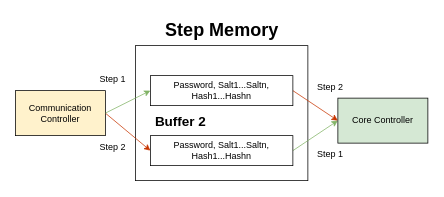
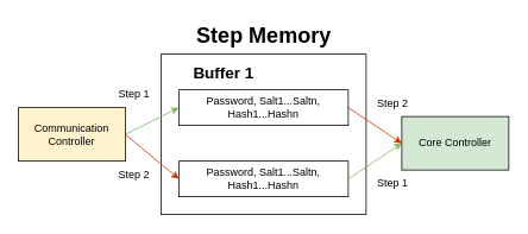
  <mxCell id="0" />
  <mxCell id="1" parent="0" />
  <mxCell id="2" value="" style="rounded=0;whiteSpace=wrap;html=1;" parent="1" vertex="1"><mxGeometry x="180" y="60" width="230" height="180" as="geometry" /></mxCell>
  <mxCell id="3" style="edgeStyle=none;rounded=0;orthogonalLoop=1;jettySize=auto;html=1;exitX=1;exitY=0.5;exitDx=0;exitDy=0;entryX=0;entryY=0.5;entryDx=0;entryDy=0;fillColor=#fa6800;strokeColor=#C73500;" parent="1" source="4" target="10" edge="1"><mxGeometry relative="1" as="geometry" /></mxCell>
  <mxCell id="4" value="Password, Salt1...Saltn, Hash1...Hashn" style="rounded=0;whiteSpace=wrap;html=1;" parent="1" vertex="1"><mxGeometry x="200" y="100" width="190" height="40" as="geometry" /></mxCell>
  <mxCell id="5" style="edgeStyle=none;rounded=0;orthogonalLoop=1;jettySize=auto;html=1;exitX=1;exitY=0.5;exitDx=0;exitDy=0;entryX=0;entryY=0.5;entryDx=0;entryDy=0;fillColor=#d5e8d4;strokeColor=#82b366;" parent="1" source="6" target="10" edge="1"><mxGeometry relative="1" as="geometry" /></mxCell>
  <mxCell id="6" value="Password, Salt1...Saltn, Hash1...Hashn" style="rounded=0;whiteSpace=wrap;html=1;" parent="1" vertex="1"><mxGeometry x="200" y="180" width="190" height="40" as="geometry" /></mxCell>
  <mxCell id="7" value="Step Memory" style="text;strokeColor=none;fillColor=none;html=1;fontSize=24;fontStyle=1;verticalAlign=middle;align=center;" parent="1" vertex="1"><mxGeometry x="245" y="20" width="100" height="40" as="geometry" /></mxCell>
- <mxCell id="9" value="&lt;font style=&quot;font-size: 18px;&quot;&gt;Buffer 2&lt;/font&gt;" style="text;strokeColor=none;fillColor=none;html=1;fontSize=24;fontStyle=1;verticalAlign=middle;align=center;" parent="1" vertex="1"><mxGeometry x="200" y="145" width="80" height="30" as="geometry" /></mxCell>
+ <mxCell id="8" value="&lt;font style=&quot;font-size: 18px;&quot;&gt;Buffer 1&lt;/font&gt;" style="text;strokeColor=none;fillColor=none;html=1;fontSize=24;fontStyle=1;verticalAlign=middle;align=center;" parent="1" vertex="1"><mxGeometry x="200" y="60" width="100" height="40" as="geometry" /></mxCell>
  <mxCell id="10" value="Core Controller" style="rounded=0;whiteSpace=wrap;html=1;fillColor=#d5e8d4;" parent="1" vertex="1"><mxGeometry x="450" y="130" width="120" height="60" as="geometry" /></mxCell>
  <mxCell id="11" style="edgeStyle=none;rounded=0;orthogonalLoop=1;jettySize=auto;html=1;exitX=1;exitY=0.5;exitDx=0;exitDy=0;entryX=0;entryY=0.5;entryDx=0;entryDy=0;fillColor=#fa6800;strokeColor=#C73500;" parent="1" source="12" target="6" edge="1"><mxGeometry relative="1" as="geometry" /></mxCell>
  <mxCell id="12" value="Communication Controller" style="rounded=0;whiteSpace=wrap;html=1;fillColor=#fff2cc;" parent="1" vertex="1"><mxGeometry x="20" y="120" width="120" height="60" as="geometry" /></mxCell>
  <mxCell id="13" value="" style="endArrow=classic;html=1;rounded=0;exitX=1;exitY=0.5;exitDx=0;exitDy=0;entryX=0;entryY=0.5;entryDx=0;entryDy=0;fillColor=#d5e8d4;strokeColor=#82b366;" parent="1" source="12" target="4" edge="1"><mxGeometry width="50" height="50" relative="1" as="geometry"><mxPoint x="280" y="210" as="sourcePoint" /><mxPoint x="330" y="160" as="targetPoint" /></mxGeometry></mxCell>
  <mxCell id="14" value="Step 1" style="text;html=1;strokeColor=none;fillColor=none;align=center;verticalAlign=middle;whiteSpace=wrap;rounded=0;" vertex="1" parent="1"><mxGeometry x="120" y="90" width="60" height="30" as="geometry" /></mxCell>
  <mxCell id="15" value="Step 1" style="text;html=1;strokeColor=none;fillColor=none;align=center;verticalAlign=middle;whiteSpace=wrap;rounded=0;" vertex="1" parent="1"><mxGeometry x="410" y="190" width="60" height="30" as="geometry" /></mxCell>
  <mxCell id="16" value="Step 2" style="text;html=1;strokeColor=none;fillColor=none;align=center;verticalAlign=middle;whiteSpace=wrap;rounded=0;" vertex="1" parent="1"><mxGeometry x="120" y="180" width="60" height="30" as="geometry" /></mxCell>
  <mxCell id="17" value="Step 2" style="text;html=1;strokeColor=none;fillColor=none;align=center;verticalAlign=middle;whiteSpace=wrap;rounded=0;" vertex="1" parent="1"><mxGeometry x="410" y="100" width="60" height="30" as="geometry" /></mxCell>
